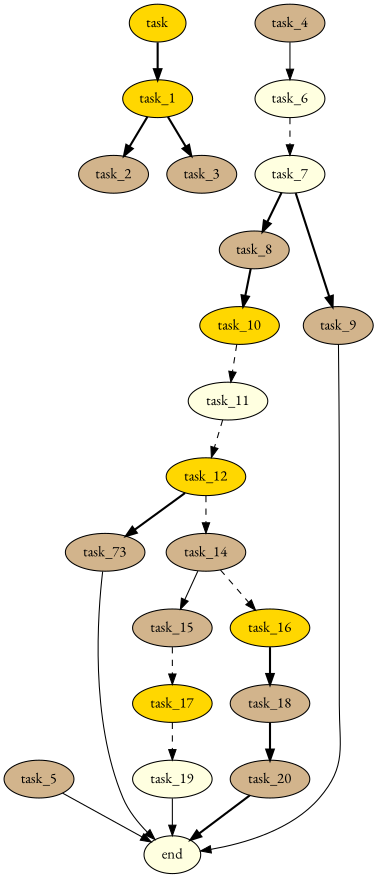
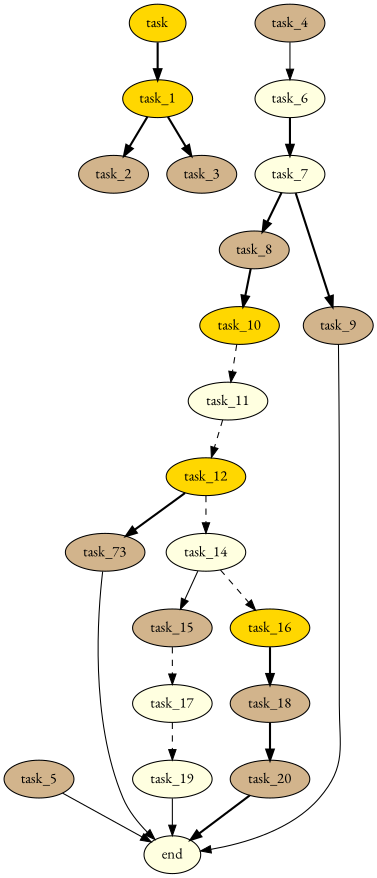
  digraph {
    fontname="EB Garamond"
    node [fillcolor=tan fontname="EB Garamond" style=filled]
    edge [fontname="EB Garamond" style=bold]
    n1 [fillcolor=gold label=task]
    task_1 [fillcolor=gold]
    task_2
    task_3
    task_6 [fillcolor=lightyellow]
    task_4
    end [fillcolor=lightyellow]
    task_5
    task_7 [fillcolor=lightyellow]
    task_8
    task_9
    task_10 [fillcolor=gold]
    task_11 [fillcolor=lightyellow]
    task_12 [fillcolor=gold]
    n15 [label=task_73]
-   task_14
+   task_14 [fillcolor=lightyellow]
    task_15
    task_16 [fillcolor=gold]
-   task_17 [fillcolor=gold]
+   task_17 [fillcolor=lightyellow]
    task_18
    task_19 [fillcolor=lightyellow]
    task_20
    n1 -> task_1
    task_1 -> task_2
    task_1 -> task_3
-   task_6 -> task_7 [style=dashed]
+   task_6 -> task_7
    task_4 -> task_6 [style=solid]
    task_5 -> end [style=solid]
    task_7 -> task_8
    task_7 -> task_9
    task_8 -> task_10
    task_9 -> end [style=solid]
    task_10 -> task_11 [style=dashed]
    task_11 -> task_12 [style=dashed]
    task_12 -> n15
    task_12 -> task_14 [style=dashed]
    n15 -> end [style=solid]
    task_14 -> task_15 [style=solid]
    task_14 -> task_16 [style=dashed]
    task_15 -> task_17 [style=dashed]
    task_16 -> task_18
    task_17 -> task_19 [style=dashed]
    task_18 -> task_20
    task_19 -> end [style=solid]
    task_20 -> end
  }
